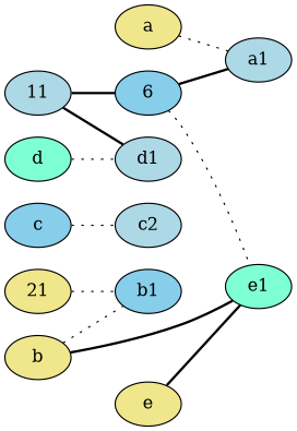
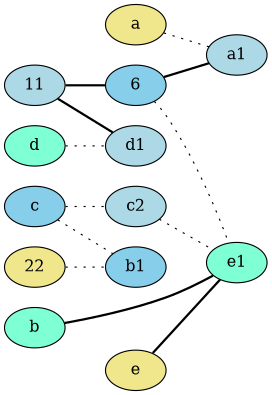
  graph {
    rankdir=LR
    node [fillcolor=lightblue labelfontsize=50 style=filled]
    edge [style=dotted]
    b1 [fillcolor=skyblue]
    11
    d1
    6 [fillcolor=skyblue]
    e1 [fillcolor=aquamarine]
    a1
    n7 [label=c2]
-   22 [fillcolor=khaki label=21]
+   22 [fillcolor=khaki]
    e [fillcolor=khaki]
    a [fillcolor=khaki]
    d [fillcolor=aquamarine]
    c [fillcolor=skyblue]
-   b [fillcolor=khaki]
+   b [fillcolor=aquamarine]
    11 -- d1 [style=bold]
    11 -- 6 [style=bold]
    6 -- e1
    6 -- a1 [style=bold]
+   n7 -- e1
    22 -- b1
    e -- e1 [style=bold]
    a -- a1
    d -- d1
    c -- n7
-   b -- b1
+   c -- b1
    b -- e1 [style=bold]
  }
